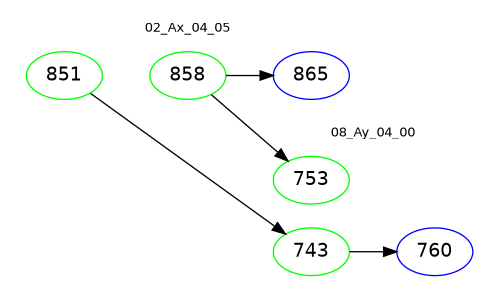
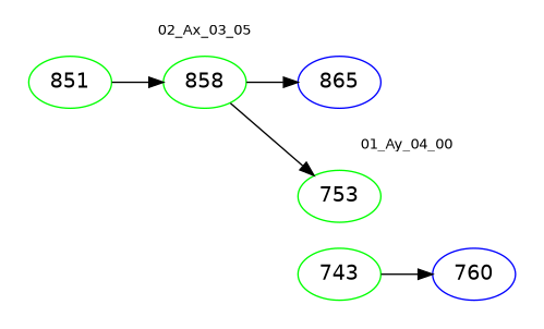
  digraph {
    fontname="DejaVu Sans"
    rankdir=LR
    node [color=green fontname="DejaVu Sans"]
    edge [color=black fontname="DejaVu Sans"]
    n1 [label=851]
    n2 [color=blue label=865]
    n3 [label=858]
    n4 [label=743]
    n5 [color=blue label=760]
    n6 [label=753]
    subgraph cluster_1 {
      color=white
      fontsize=10
-     label="02_Ax_04_05"
+     label="02_Ax_03_05"
      n1
      n2
      n3
    }
    subgraph cluster_2 {
      color=white
      fontsize=10
-     label="08_Ay_04_00"
+     label="01_Ay_04_00"
      n4
      n5
      n6
    }
-   n1 -> n4
+   n1 -> n3
    n3 -> n2
    n3 -> n6
    n4 -> n5
  }
